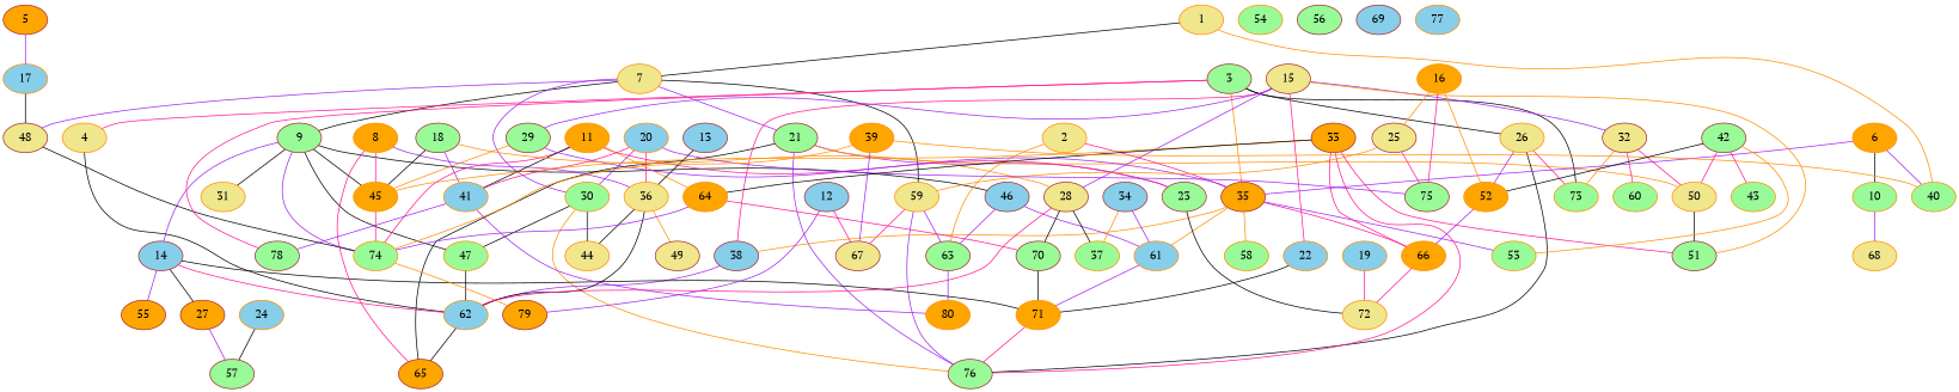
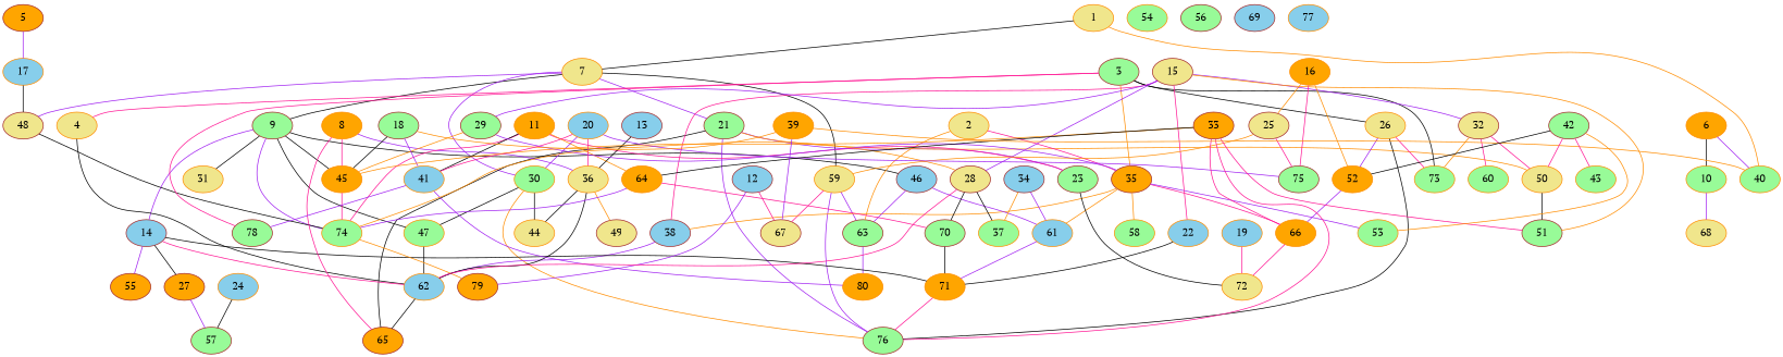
  graph {
    fontname="PT Serif"
    node [color=darkorange fillcolor=palegreen fontname="PT Serif" style=filled]
    edge [color=purple fontname="PT Serif"]
    1 [fillcolor=khaki]
    7 [fillcolor=khaki]
    40
    9 [color=brown]
    21 [color=brown]
    30
    48 [color=brown fillcolor=khaki]
    59 [fillcolor=khaki]
    2 [fillcolor=khaki]
    35 [color=brown fillcolor=orange]
    63 [color=brown]
    38 [color=brown fillcolor=skyblue]
    66 [fillcolor=orange]
    61 [fillcolor=skyblue]
    53
    58
    80 [fillcolor=orange]
    3 [color=brown]
    4 [fillcolor=khaki]
    26 [fillcolor=khaki]
    73
    78 [color=brown]
    62 [fillcolor=skyblue]
    52 [fillcolor=orange]
    76 [color=brown]
    65 [color=brown fillcolor=orange]
    5 [color=brown fillcolor=orange]
    17 [fillcolor=skyblue]
    6 [fillcolor=orange]
    10
    68 [fillcolor=khaki]
    45 [fillcolor=orange]
    14 [color=brown fillcolor=skyblue]
    31 [fillcolor=khaki]
    46 [color=brown fillcolor=skyblue]
    47
    74
    23 [color=brown]
    50 [fillcolor=khaki]
    44 [fillcolor=khaki]
    67 [color=brown fillcolor=khaki]
    8 [fillcolor=orange]
    36 [fillcolor=khaki]
    49 [color=brown fillcolor=khaki]
    27 [color=brown fillcolor=orange]
    55 [color=brown fillcolor=orange]
    71 [fillcolor=orange]
    79 [color=brown fillcolor=orange]
    11 [fillcolor=orange]
    41 [fillcolor=skyblue]
    64 [fillcolor=orange]
    72 [fillcolor=khaki]
    70 [color=brown]
    12 [color=brown fillcolor=skyblue]
    13 [color=brown fillcolor=skyblue]
    57 [color=brown]
    15 [color=brown fillcolor=khaki]
    22 [fillcolor=skyblue]
    28 [color=brown fillcolor=khaki]
    29 [color=brown]
    32 [color=brown fillcolor=khaki]
    51 [color=brown]
    37
    60
    16 [fillcolor=orange]
    25 [color=brown fillcolor=khaki]
    75 [color=brown]
    18 [color=brown]
    19 [fillcolor=skyblue]
    20 [fillcolor=skyblue]
    24 [fillcolor=skyblue]
    33 [color=brown fillcolor=orange]
    34 [color=brown fillcolor=skyblue]
    39 [fillcolor=orange]
    42 [color=brown]
    43
    54
    56 [color=brown]
    69 [color=brown fillcolor=skyblue]
    77 [fillcolor=skyblue]
    1 -- 7 [color=black]
    1 -- 40 [color=darkorange]
    7 -- 9 [color=black]
    7 -- 21
    7 -- 30
    7 -- 48
    7 -- 59 [color=black]
    9 -- 45 [color=black]
    9 -- 14
    9 -- 31 [color=black]
    9 -- 46 [color=black]
    9 -- 47 [color=black]
    9 -- 74
    21 -- 76
    21 -- 65 [color=black]
    21 -- 23
    21 -- 50 [color=darkorange]
    30 -- 76 [color=darkorange]
    30 -- 47 [color=black]
    30 -- 44 [color=black]
    48 -- 74 [color=black]
    59 -- 63
    59 -- 76
    59 -- 67 [color=deeppink]
    2 -- 35 [color=deeppink]
    2 -- 63 [color=darkorange]
    35 -- 38 [color=darkorange]
    35 -- 66 [color=deeppink]
    35 -- 61 [color=darkorange]
    35 -- 53
    35 -- 58 [color=darkorange]
    63 -- 80
    38 -- 62
    66 -- 72 [color=deeppink]
    61 -- 71
    3 -- 35 [color=darkorange]
    3 -- 4 [color=deeppink]
    3 -- 26 [color=black]
    3 -- 73 [color=black]
    3 -- 78 [color=deeppink]
    4 -- 62 [color=black]
    26 -- 73 [color=deeppink]
    26 -- 52
    26 -- 76 [color=black]
    62 -- 65 [color=black]
    52 -- 66
    5 -- 17
    17 -- 48 [color=black]
    6 -- 40
-   6 -- 35
    6 -- 10 [color=black]
    10 -- 68
    45 -- 74 [color=deeppink]
    14 -- 62 [color=deeppink]
    14 -- 27 [color=black]
    14 -- 55
    14 -- 71 [color=black]
    46 -- 63
    46 -- 61
    47 -- 62 [color=black]
    74 -- 79 [color=darkorange]
    23 -- 72 [color=black]
    50 -- 51 [color=black]
    8 -- 65 [color=deeppink]
    8 -- 45 [color=deeppink]
    8 -- 36
    36 -- 62 [color=black]
    36 -- 44 [color=black]
    36 -- 49 [color=darkorange]
    27 -- 57
    71 -- 76 [color=deeppink]
    11 -- 74 [color=deeppink]
    11 -- 23 [color=deeppink]
    11 -- 41 [color=black]
    11 -- 64 [color=darkorange]
    41 -- 80
    41 -- 78
    64 -- 74
    64 -- 70 [color=deeppink]
    70 -- 71 [color=black]
    12 -- 67 [color=deeppink]
    12 -- 79
    13 -- 36 [color=black]
    15 -- 38 [color=deeppink]
    15 -- 22 [color=deeppink]
    15 -- 28
    15 -- 29
    15 -- 32
    15 -- 51 [color=darkorange]
    22 -- 71 [color=black]
    28 -- 62 [color=deeppink]
    28 -- 70 [color=black]
    28 -- 37 [color=black]
    29 -- 35
    29 -- 45 [color=darkorange]
    32 -- 73 [color=darkorange]
    32 -- 50 [color=deeppink]
    32 -- 60 [color=deeppink]
    16 -- 52 [color=darkorange]
    16 -- 25 [color=darkorange]
    16 -- 75 [color=deeppink]
    25 -- 59 [color=darkorange]
    25 -- 75 [color=deeppink]
    18 -- 45 [color=black]
    18 -- 41
    18 -- 28 [color=darkorange]
    19 -- 72 [color=deeppink]
    20 -- 30
    20 -- 36 [color=deeppink]
    20 -- 41 [color=deeppink]
    20 -- 75
    24 -- 57 [color=black]
    33 -- 66 [color=deeppink]
    33 -- 76 [color=deeppink]
    33 -- 45 [color=darkorange]
    33 -- 64 [color=black]
    33 -- 51 [color=deeppink]
    34 -- 61
    34 -- 37 [color=darkorange]
    39 -- 40 [color=darkorange]
    39 -- 74 [color=darkorange]
    39 -- 67
    42 -- 53 [color=darkorange]
    42 -- 52 [color=black]
    42 -- 50 [color=deeppink]
    42 -- 43 [color=deeppink]
  }
